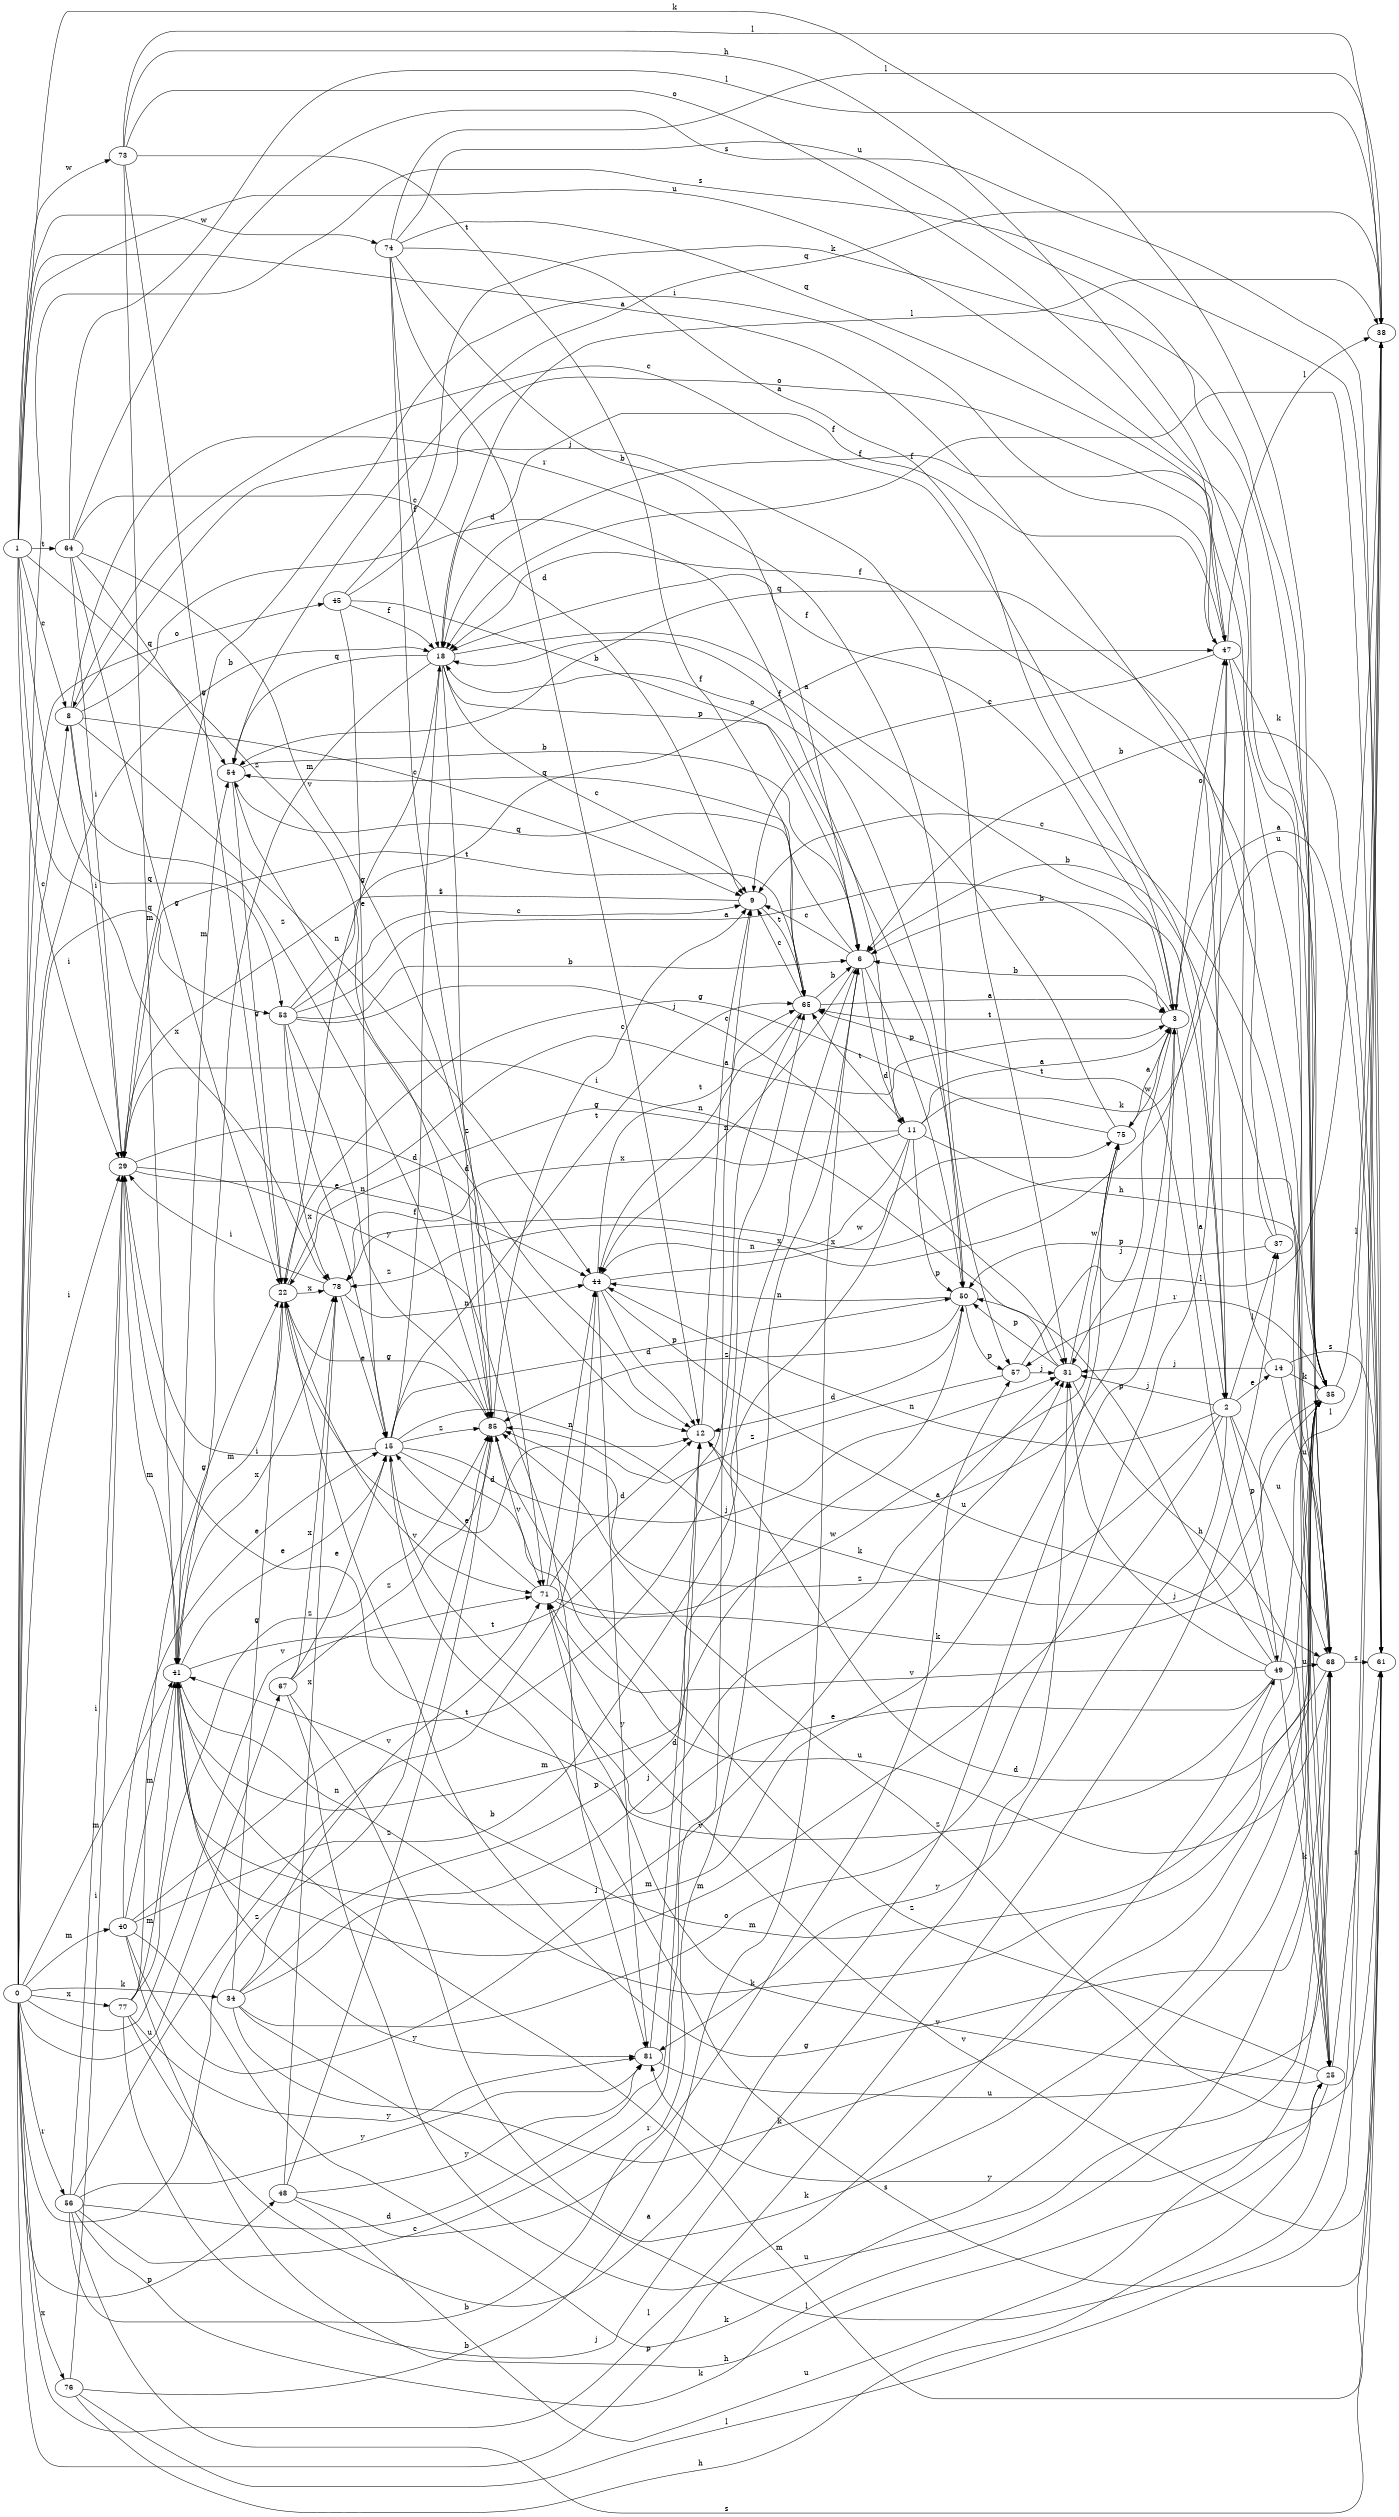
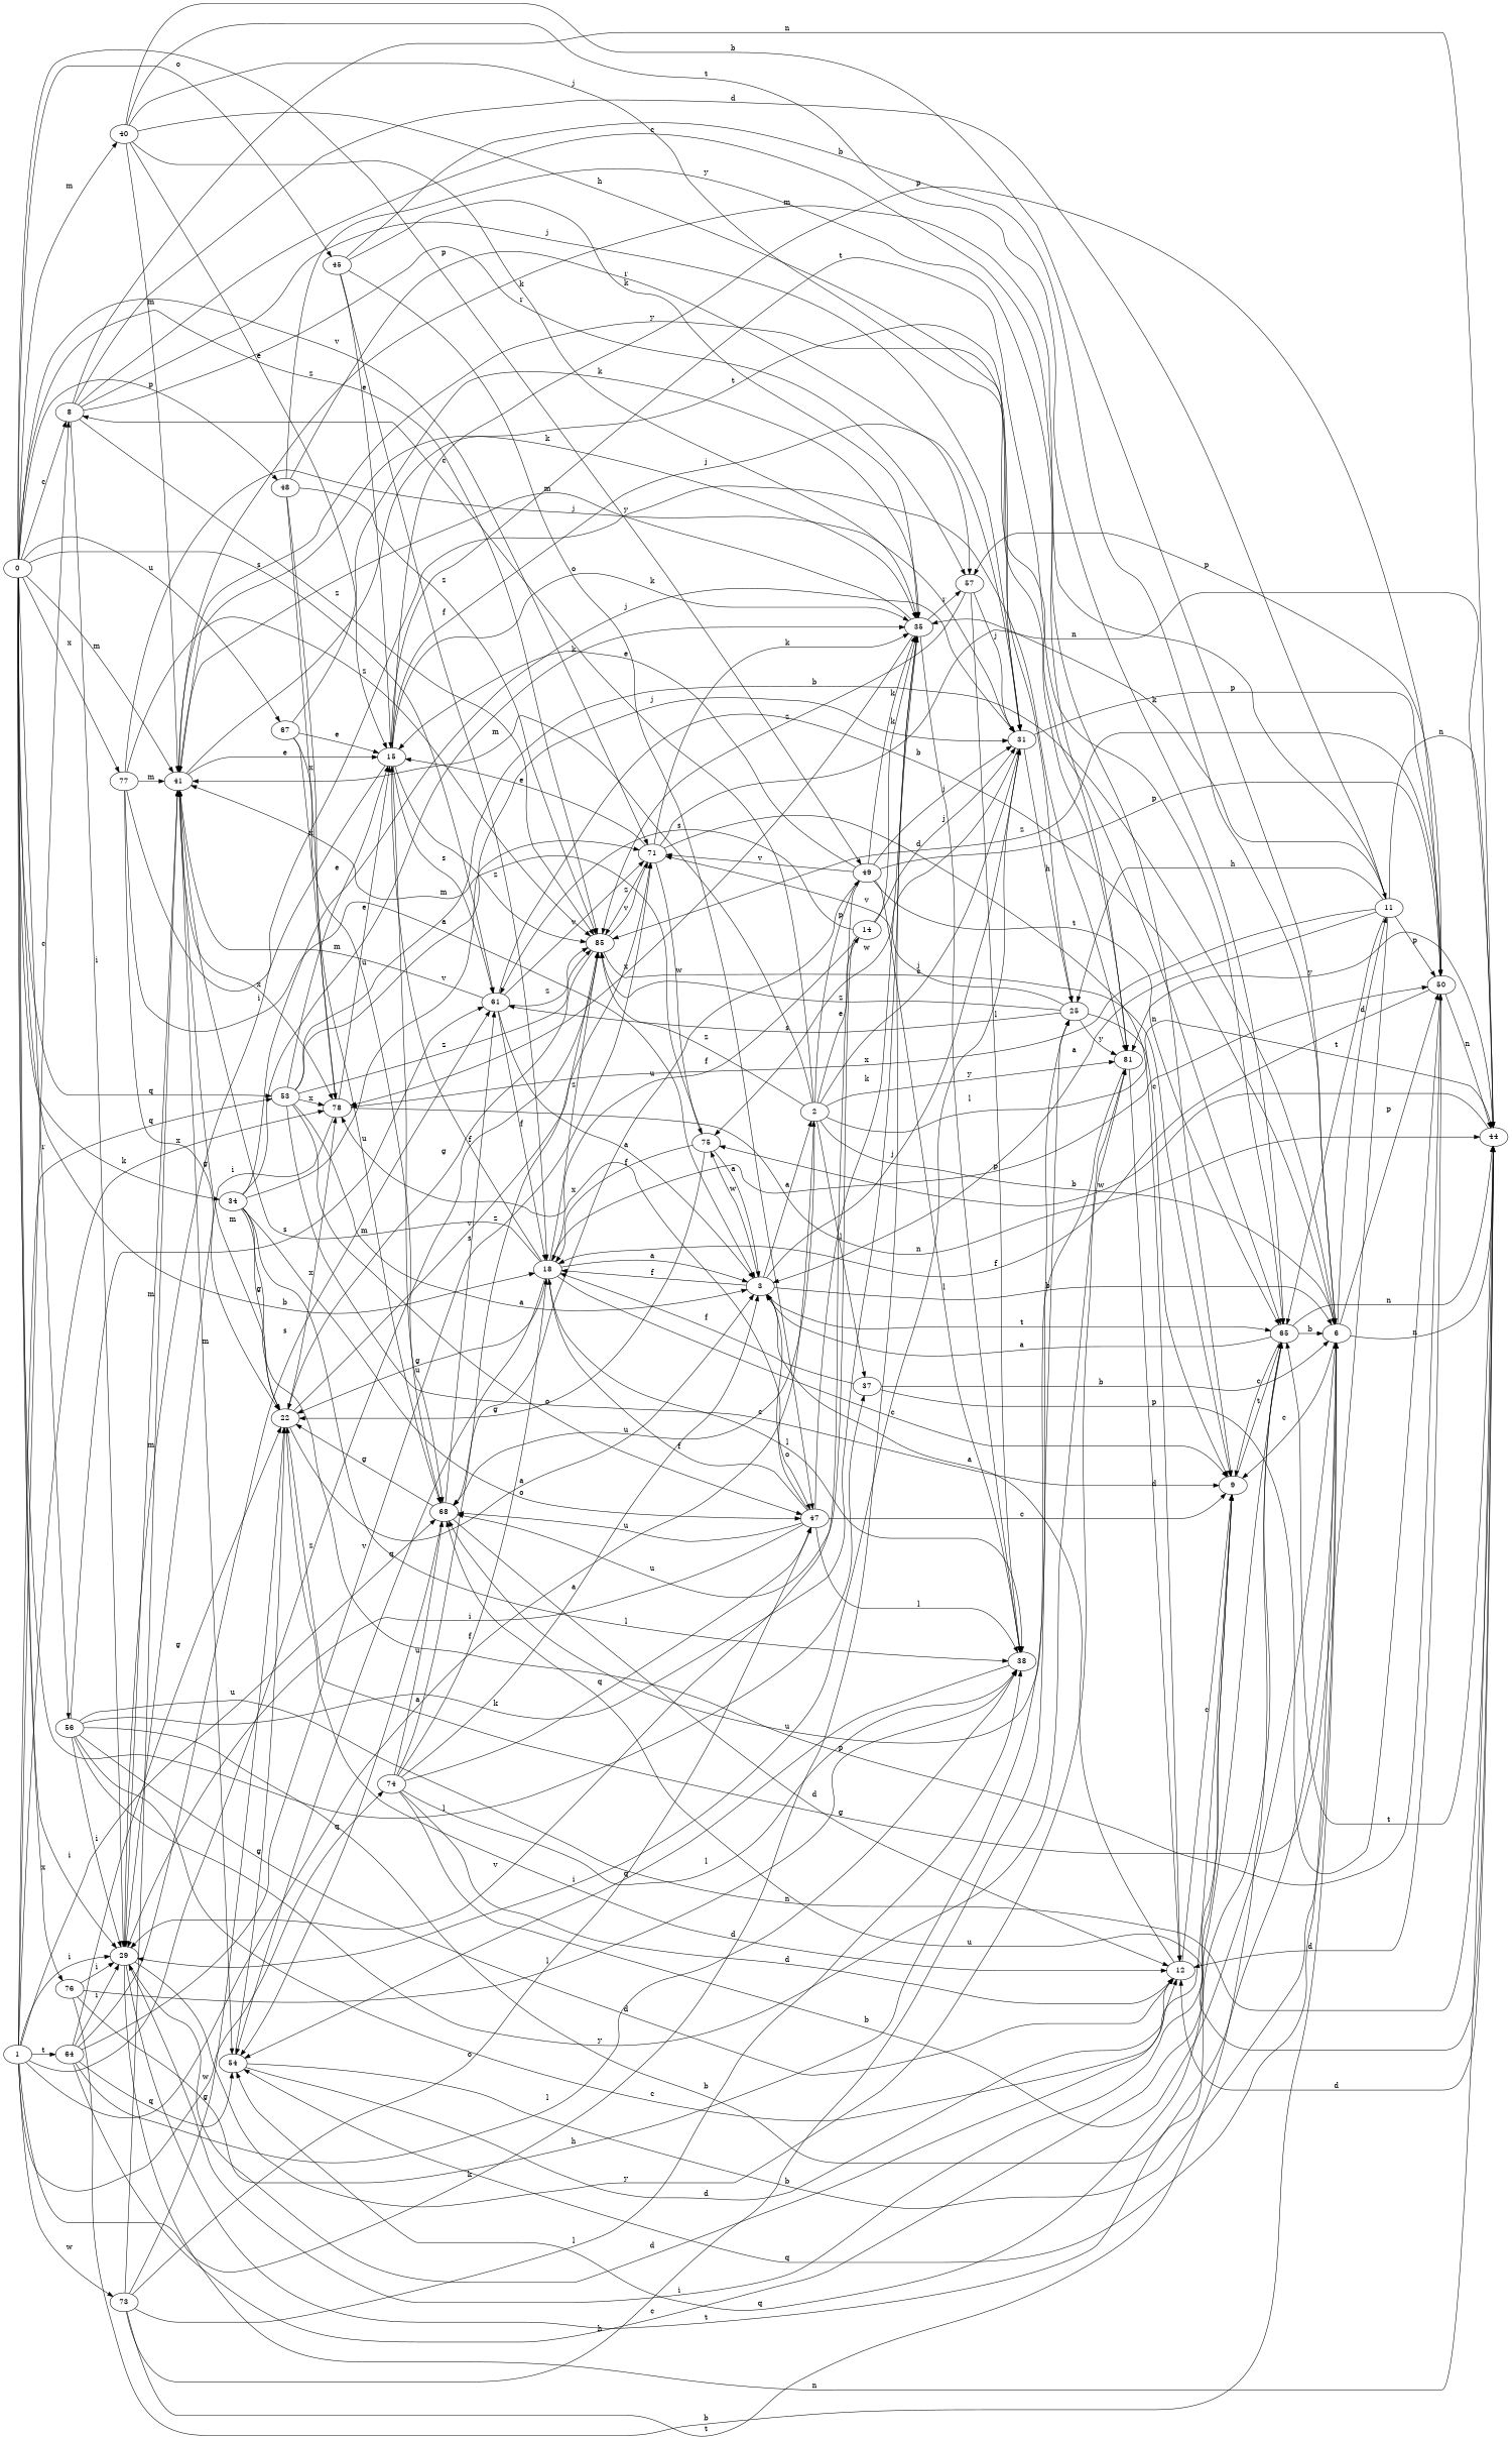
  strict digraph {
    rankdir=LR
    0
    8
    18
    29
    34
    37
    40
    41
    45
    48
    49
    53
    56
    61
    67
    71
    76
    77
    85
    31
    44
    9
    11
    57
    3
    50
    54
    22
    38
    81
    65
    12
    35
    47
    6
    25
    15
    78
    68
    75
    1
    2
    64
    73
    74
    14
    0 -> 8 [label=c]
    0 -> 18 [label=b]
    0 -> 29 [label=i]
    0 -> 34 [label=k]
    0 -> 37 [label=l]
    0 -> 40 [label=m]
    0 -> 41 [label=m]
    0 -> 45 [label=o]
    0 -> 48 [label=p]
    0 -> 49 [label=p]
    0 -> 53 [label=q]
    0 -> 56 [label=r]
    0 -> 61 [label=s]
    0 -> 67 [label=u]
    0 -> 71 [label=v]
    0 -> 76 [label=x]
    0 -> 77 [label=x]
    0 -> 85 [label=z]
    8 -> 29 [label=i]
    8 -> 85 [label=z]
    8 -> 31 [label=j]
    8 -> 44 [label=n]
    8 -> 9 [label=c]
    8 -> 11 [label=d]
    8 -> 57 [label=r]
    18 -> 41 [label=m]
    18 -> 85 [label=z]
    18 -> 9 [label=c]
    18 -> 3 [label=a]
    18 -> 50 [label=p]
    18 -> 54 [label=q]
    18 -> 22 [label=g]
    18 -> 38 [label=l]
    29 -> 41 [label=m]
    29 -> 44 [label=n]
    29 -> 81 [label=y]
    29 -> 65 [label=t]
    29 -> 12 [label=d]
    34 -> 71 [label=v]
    34 -> 31 [label=j]
    34 -> 50 [label=p]
    34 -> 22 [label=g]
    34 -> 38 [label=l]
    34 -> 35 [label=k]
    34 -> 47 [label=o]
    37 -> 18 [label=f]
    37 -> 50 [label=p]
    37 -> 6 [label=b]
    40 -> 41 [label=m]
    40 -> 31 [label=j]
    40 -> 65 [label=t]
    40 -> 35 [label=k]
    40 -> 6 [label=b]
    40 -> 25 [label=h]
    40 -> 15 [label=e]
    41 -> 54 [label=m]
    41 -> 81 [label=y]
    41 -> 65 [label=t]
    41 -> 35 [label=k]
    41 -> 15 [label=e]
    41 -> 78 [label=x]
    45 -> 18 [label=f]
    45 -> 35 [label=k]
    45 -> 47 [label=o]
    45 -> 6 [label=b]
    45 -> 15 [label=e]
    48 -> 85 [label=z]
    48 -> 57 [label=r]
    48 -> 81 [label=y]
    48 -> 78 [label=x]
    48 -> 68 [label=u]
    49 -> 29 [label=v]
    49 -> 71 [label=v]
    49 -> 31 [label=j]
    49 -> 50 [label=p]
    49 -> 38 [label=l]
    49 -> 65 [label=t]
-   49 -> 25 [label=k]
+   49 -> 35 [label=k]
    49 -> 15 [label=e]
    49 -> 68 [label=u]
    53 -> 85 [label=z]
    53 -> 31 [label=j]
    53 -> 9 [label=c]
    53 -> 3 [label=a]
    53 -> 47 [label=o]
    53 -> 6 [label=b]
    53 -> 15 [label=e]
    53 -> 78 [label=x]
    56 -> 29 [label=i]
    56 -> 61 [label=s]
    56 -> 44 [label=n]
    56 -> 9 [label=c]
    56 -> 81 [label=y]
    56 -> 12 [label=d]
    56 -> 35 [label=k]
    56 -> 6 [label=b]
    61 -> 18 [label=f]
    61 -> 41 [label=m]
    61 -> 71 [label=v]
    61 -> 85 [label=z]
    61 -> 3 [label=a]
    61 -> 6 [label=b]
    67 -> 35 [label=k]
    67 -> 15 [label=e]
    67 -> 78 [label=x]
    67 -> 68 [label=u]
-   67 -> 85 [label=z]
+   71 -> 85 [label=z]
    71 -> 44 [label=n]
    71 -> 12 [label=d]
    71 -> 35 [label=k]
    71 -> 15 [label=e]
    71 -> 75 [label=w]
    76 -> 29 [label=i]
    76 -> 38 [label=l]
    76 -> 6 [label=b]
    76 -> 25 [label=h]
    77 -> 41 [label=m]
    77 -> 85 [label=z]
    77 -> 31 [label=j]
    77 -> 3 [label=a]
    77 -> 22 [label=g]
    77 -> 81 [label=y]
    85 -> 71 [label=v]
    85 -> 9 [label=c]
    85 -> 22 [label=g]
    31 -> 29 [label=i]
    31 -> 50 [label=p]
    31 -> 25 [label=h]
    31 -> 75 [label=w]
    44 -> 81 [label=y]
    44 -> 65 [label=t]
    44 -> 12 [label=d]
    44 -> 68 [label=u]
    44 -> 75 [label=w]
    9 -> 29 [label=i]
    9 -> 65 [label=t]
    11 -> 41 [label=m]
    11 -> 44 [label=n]
    11 -> 3 [label=a]
    11 -> 50 [label=p]
    11 -> 22 [label=g]
    11 -> 65 [label=t]
    11 -> 35 [label=k]
    11 -> 25 [label=h]
    11 -> 78 [label=x]
    57 -> 85 [label=z]
    57 -> 31 [label=j]
    57 -> 38 [label=l]
    3 -> 18 [label=f]
    3 -> 31 [label=j]
    3 -> 65 [label=t]
    3 -> 47 [label=o]
    3 -> 6 [label=b]
    3 -> 75 [label=w]
    3 -> 2 [label=a]
    50 -> 18 [label=f]
    50 -> 85 [label=z]
    50 -> 44 [label=n]
    50 -> 57 [label=p]
    50 -> 12 [label=d]
    54 -> 22 [label=g]
    54 -> 12 [label=d]
    54 -> 6 [label=b]
    22 -> 41 [label=m]
    22 -> 71 [label=v]
    22 -> 3 [label=a]
    22 -> 12 [label=d]
    22 -> 78 [label=x]
    38 -> 54 [label=q]
    81 -> 12 [label=d]
    81 -> 68 [label=u]
    65 -> 44 [label=n]
    65 -> 9 [label=c]
    65 -> 3 [label=a]
    65 -> 54 [label=q]
    65 -> 6 [label=b]
    12 -> 9 [label=c]
    12 -> 3 [label=a]
    35 -> 41 [label=m]
    35 -> 57 [label=r]
    35 -> 38 [label=l]
    35 -> 78 [label=x]
    47 -> 18 [label=f]
    47 -> 29 [label=i]
    47 -> 9 [label=c]
    47 -> 38 [label=l]
    47 -> 35 [label=k]
    47 -> 78 [label=x]
    47 -> 68 [label=u]
    6 -> 44 [label=n]
    6 -> 9 [label=c]
    6 -> 11 [label=d]
    6 -> 50 [label=p]
    6 -> 54 [label=q]
    25 -> 61 [label=s]
    25 -> 71 [label=v]
    25 -> 85 [label=z]
    25 -> 9 [label=c]
    25 -> 81 [label=y]
-   15 -> 18 [label=f]
+   18 -> 15 [label=f]
    15 -> 29 [label=i]
    15 -> 61 [label=s]
    15 -> 85 [label=z]
    15 -> 31 [label=j]
    15 -> 50 [label=p]
    15 -> 65 [label=t]
    15 -> 35 [label=k]
    15 -> 68 [label=u]
    78 -> 29 [label=i]
    78 -> 44 [label=n]
    78 -> 15 [label=e]
    68 -> 61 [label=s]
    68 -> 54 [label=q]
    68 -> 22 [label=g]
    68 -> 12 [label=d]
    75 -> 18 [label=f]
    75 -> 41 [label=m]
    75 -> 3 [label=a]
    75 -> 22 [label=g]
    1 -> 8 [label=c]
    1 -> 29 [label=i]
    1 -> 53 [label=q]
    1 -> 85 [label=z]
    1 -> 35 [label=k]
    1 -> 78 [label=x]
    1 -> 68 [label=u]
    1 -> 2 [label=a]
    1 -> 64 [label=t]
    1 -> 73 [label=w]
    1 -> 74 [label=w]
    2 -> 8 [label=c]
    2 -> 37 [label=l]
    2 -> 41 [label=m]
    2 -> 49 [label=p]
    2 -> 85 [label=z]
    2 -> 31 [label=j]
    2 -> 44 [label=n]
    2 -> 81 [label=y]
    2 -> 6 [label=b]
    2 -> 68 [label=u]
    2 -> 14 [label=e]
    64 -> 29 [label=i]
    64 -> 61 [label=s]
    64 -> 71 [label=v]
    64 -> 9 [label=c]
    64 -> 54 [label=q]
    64 -> 22 [label=g]
    64 -> 38 [label=l]
    73 -> 41 [label=m]
    73 -> 22 [label=g]
    73 -> 38 [label=l]
    73 -> 65 [label=t]
    73 -> 47 [label=o]
    73 -> 25 [label=h]
    74 -> 18 [label=f]
    74 -> 85 [label=z]
    74 -> 3 [label=a]
    74 -> 38 [label=l]
    74 -> 12 [label=d]
    74 -> 47 [label=q]
    74 -> 6 [label=b]
    74 -> 68 [label=u]
    14 -> 18 [label=f]
    14 -> 61 [label=s]
    14 -> 31 [label=j]
    14 -> 35 [label=k]
    14 -> 68 [label=u]
  }
